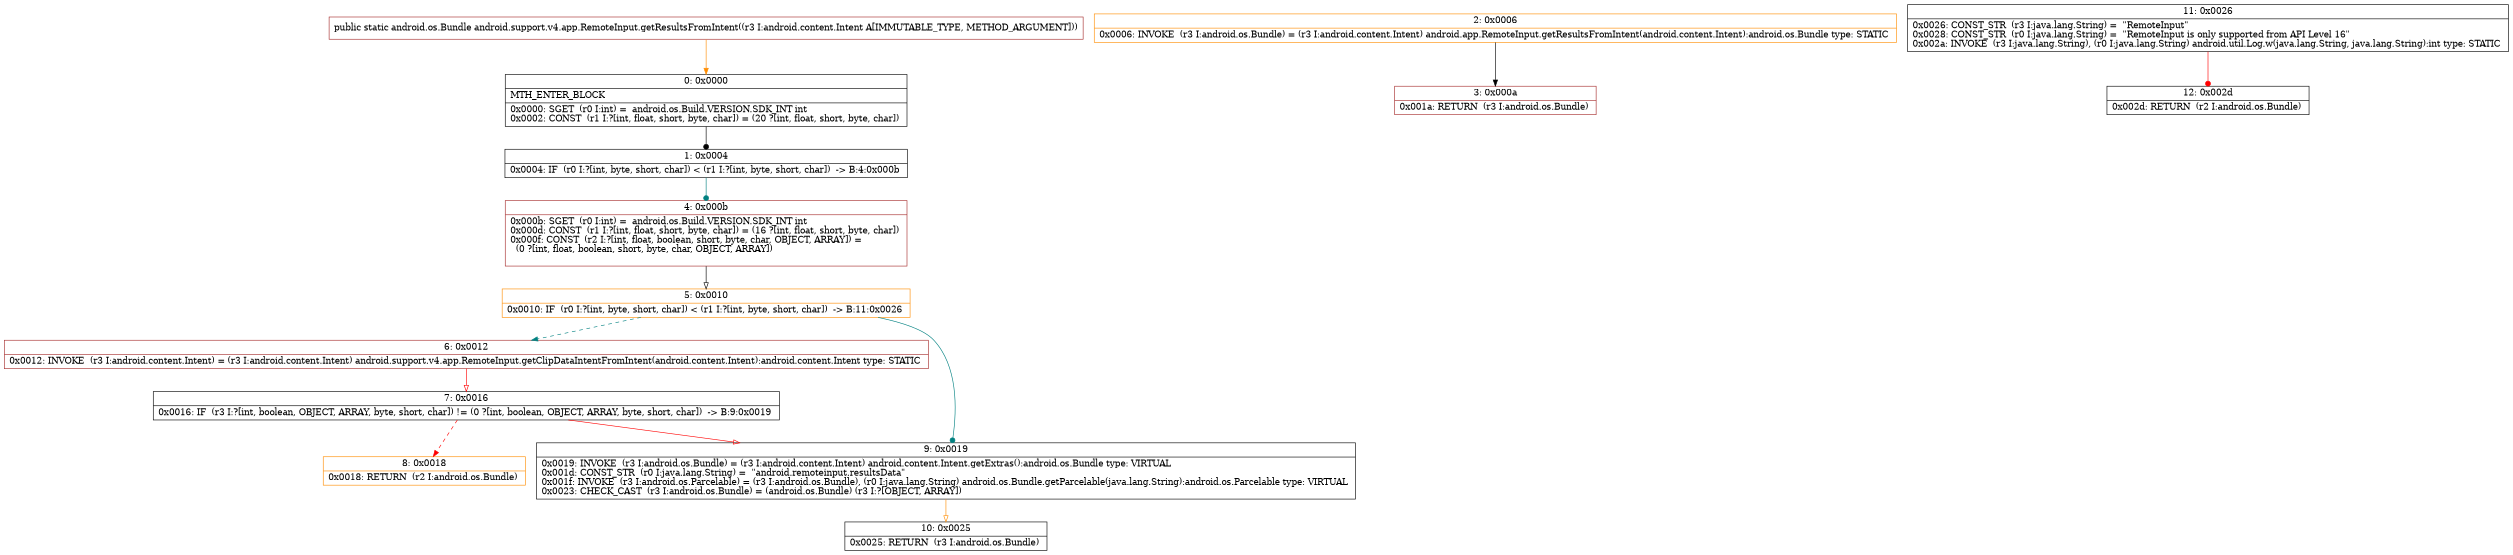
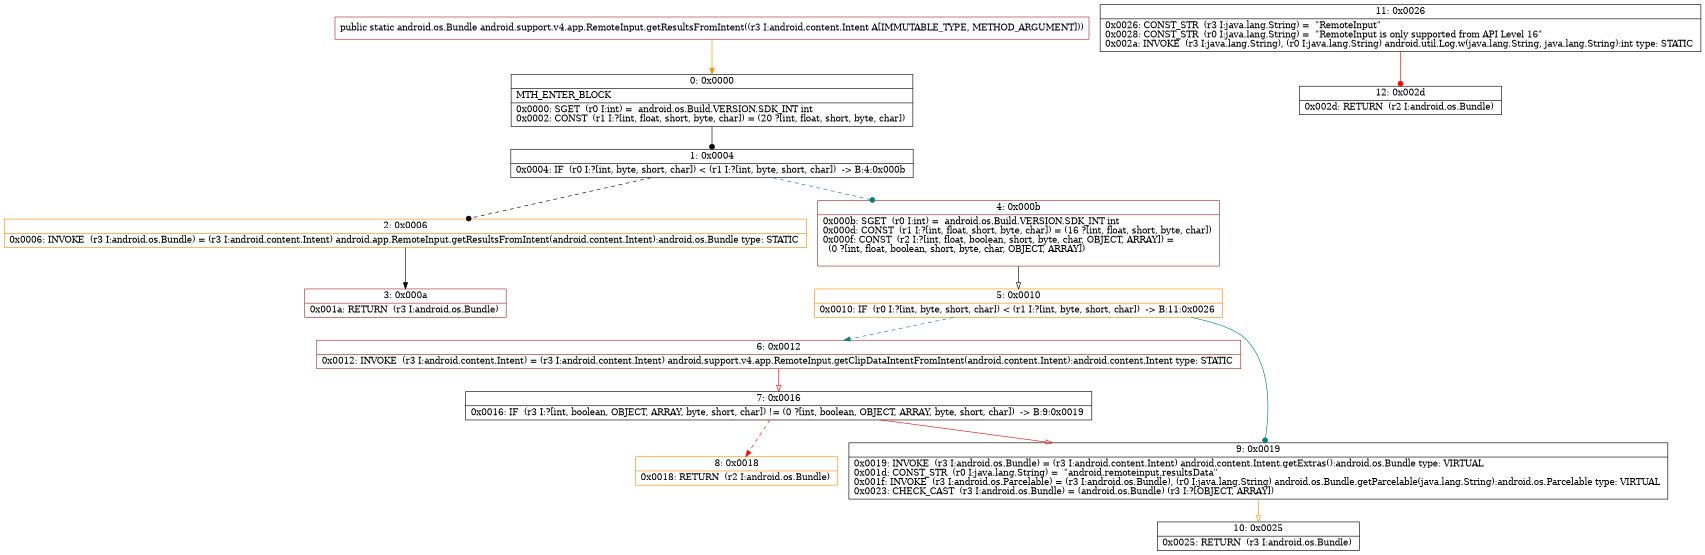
  digraph {
    node [color=black shape=record]
    edge [arrowhead=dot color=black]
    n1 [label="{0\:\ 0x0000|MTH_ENTER_BLOCK\l|0x0000: SGET  (r0 I:int) =  android.os.Build.VERSION.SDK_INT int \l0x0002: CONST  (r1 I:?[int, float, short, byte, char]) = (20 ?[int, float, short, byte, char]) \l}"]
    n2 [label="{1\:\ 0x0004|0x0004: IF  (r0 I:?[int, byte, short, char]) \< (r1 I:?[int, byte, short, char])  \-\> B:4:0x000b \l}"]
    n3 [color=darkorange label="{2\:\ 0x0006|0x0006: INVOKE  (r3 I:android.os.Bundle) = (r3 I:android.content.Intent) android.app.RemoteInput.getResultsFromIntent(android.content.Intent):android.os.Bundle type: STATIC \l}"]
    n4 [color=brown label="{4\:\ 0x000b|0x000b: SGET  (r0 I:int) =  android.os.Build.VERSION.SDK_INT int \l0x000d: CONST  (r1 I:?[int, float, short, byte, char]) = (16 ?[int, float, short, byte, char]) \l0x000f: CONST  (r2 I:?[int, float, boolean, short, byte, char, OBJECT, ARRAY]) = \l  (0 ?[int, float, boolean, short, byte, char, OBJECT, ARRAY])\l \l}"]
    n5 [color=brown label="{3\:\ 0x000a|0x001a: RETURN  (r3 I:android.os.Bundle) \l}"]
    n6 [color=darkorange label="{5\:\ 0x0010|0x0010: IF  (r0 I:?[int, byte, short, char]) \< (r1 I:?[int, byte, short, char])  \-\> B:11:0x0026 \l}"]
    n7 [color=brown label="{6\:\ 0x0012|0x0012: INVOKE  (r3 I:android.content.Intent) = (r3 I:android.content.Intent) android.support.v4.app.RemoteInput.getClipDataIntentFromIntent(android.content.Intent):android.content.Intent type: STATIC \l}"]
    n8 [label="{9\:\ 0x0019|0x0019: INVOKE  (r3 I:android.os.Bundle) = (r3 I:android.content.Intent) android.content.Intent.getExtras():android.os.Bundle type: VIRTUAL \l0x001d: CONST_STR  (r0 I:java.lang.String) =  \"android.remoteinput.resultsData\" \l0x001f: INVOKE  (r3 I:android.os.Parcelable) = (r3 I:android.os.Bundle), (r0 I:java.lang.String) android.os.Bundle.getParcelable(java.lang.String):android.os.Parcelable type: VIRTUAL \l0x0023: CHECK_CAST  (r3 I:android.os.Bundle) = (android.os.Bundle) (r3 I:?[OBJECT, ARRAY]) \l}"]
    n9 [label="{7\:\ 0x0016|0x0016: IF  (r3 I:?[int, boolean, OBJECT, ARRAY, byte, short, char]) != (0 ?[int, boolean, OBJECT, ARRAY, byte, short, char])  \-\> B:9:0x0019 \l}"]
    n10 [label="{11\:\ 0x0026|0x0026: CONST_STR  (r3 I:java.lang.String) =  \"RemoteInput\" \l0x0028: CONST_STR  (r0 I:java.lang.String) =  \"RemoteInput is only supported from API Level 16\" \l0x002a: INVOKE  (r3 I:java.lang.String), (r0 I:java.lang.String) android.util.Log.w(java.lang.String, java.lang.String):int type: STATIC \l}"]
    n11 [label="{12\:\ 0x002d|0x002d: RETURN  (r2 I:android.os.Bundle) \l}"]
    n12 [color=darkorange label="{8\:\ 0x0018|0x0018: RETURN  (r2 I:android.os.Bundle) \l}"]
    n13 [label="{10\:\ 0x0025|0x0025: RETURN  (r3 I:android.os.Bundle) \l}"]
    n14 [color=brown label="{public static android.os.Bundle android.support.v4.app.RemoteInput.getResultsFromIntent((r3 I:android.content.Intent A[IMMUTABLE_TYPE, METHOD_ARGUMENT])) }"]
    n1 -> n2
-   n2 -> n4 [color=teal]
+   n2 -> n3 [style=dashed]
+   n2 -> n4 [color=teal style=dashed]
    n3 -> n5 [arrowhead=normal]
    n4 -> n6 [arrowhead=onormal]
    n6 -> n7 [arrowhead=normal color=teal style=dashed]
    n6 -> n8 [color=teal]
    n7 -> n9 [arrowhead=onormal color=red]
    n8 -> n13 [arrowhead=onormal color=darkorange]
    n9 -> n8 [arrowhead=onormal color=red]
    n9 -> n12 [arrowhead=normal color=red style=dashed]
    n10 -> n11 [color=red]
    n14 -> n1 [arrowhead=normal color=darkorange]
  }
